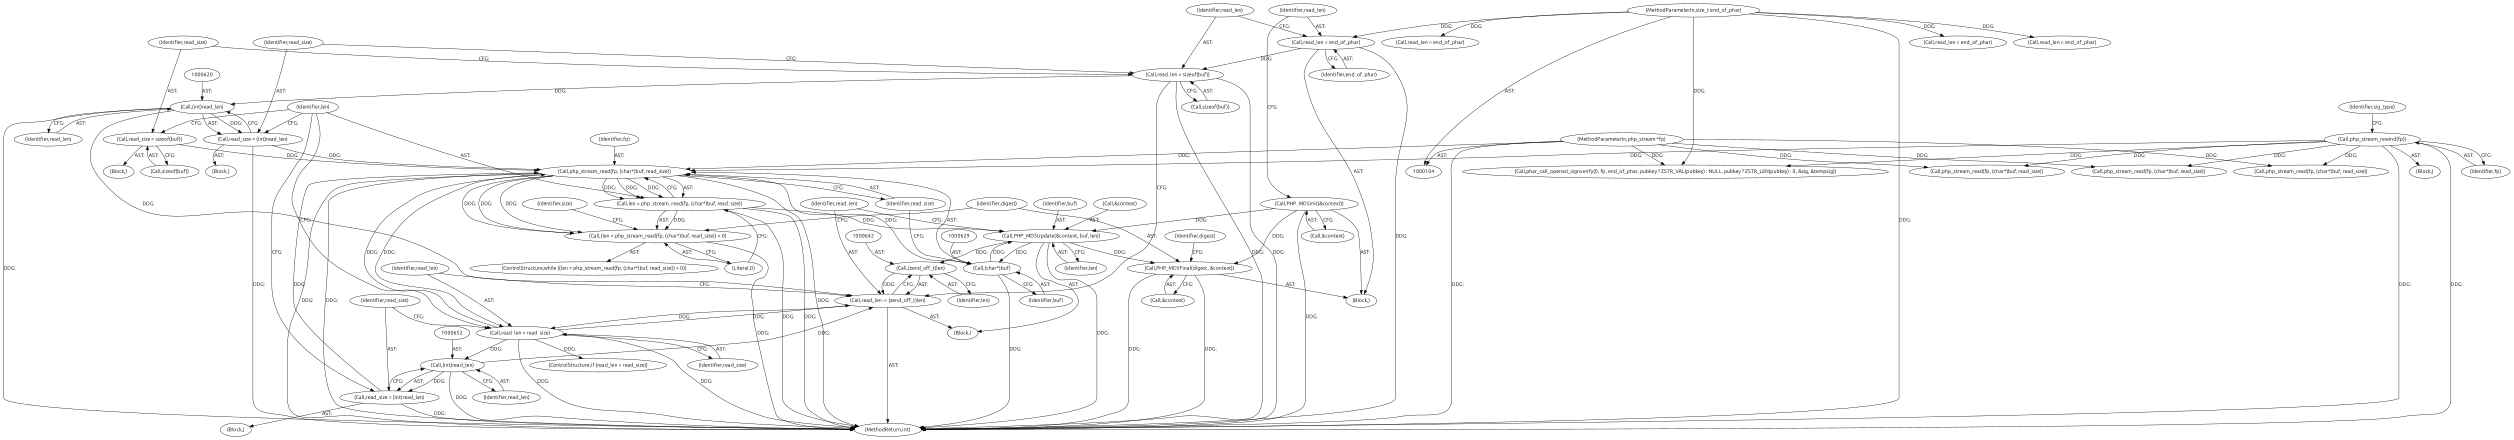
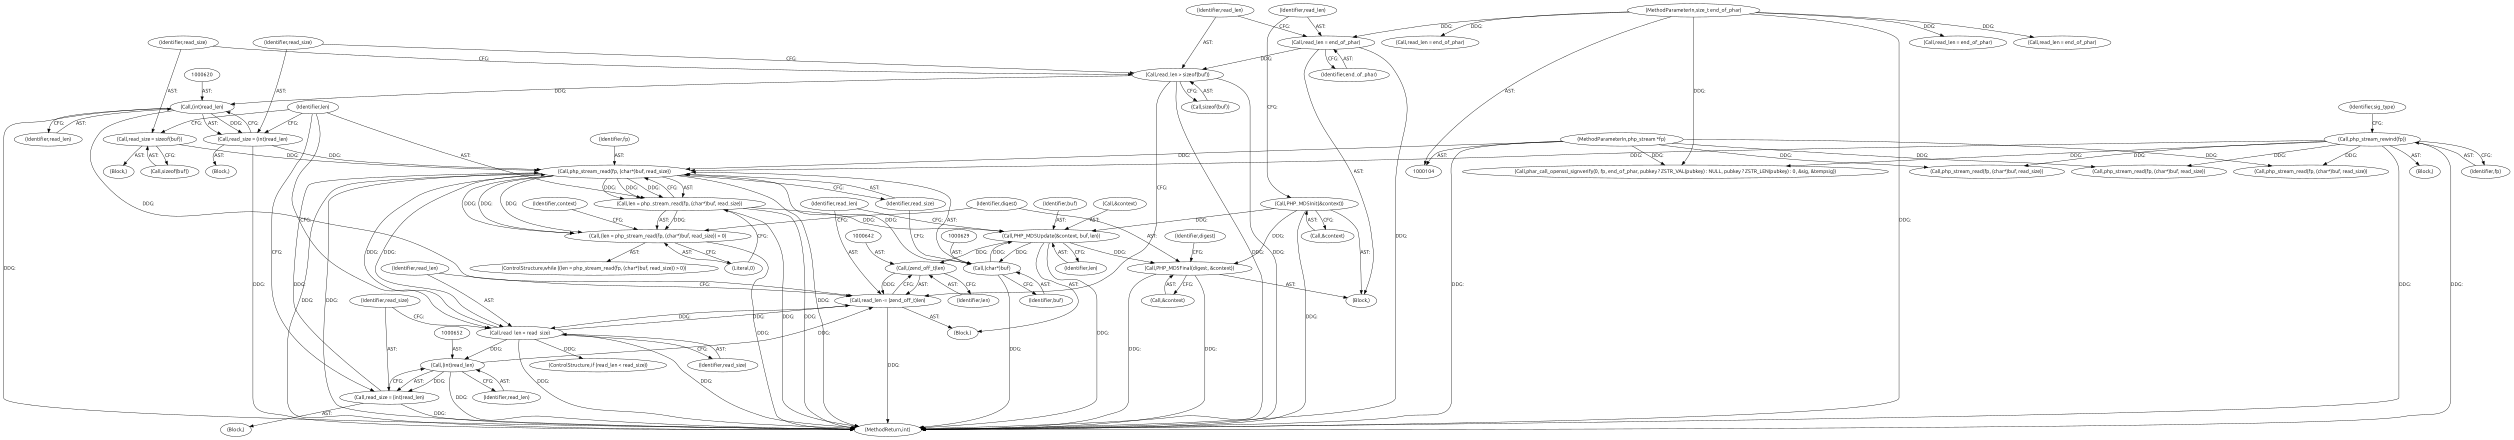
  digraph {
    fontname=Ubuntu
    node [fontname=Ubuntu]
    edge [fontname=Ubuntu]
    n1 [label="(Call,php_stream_read(fp, (char*)buf, read_size))"]
    n2 [label="(Call,len = php_stream_read(fp, (char*)buf, read_size))"]
    n3 [label="(Call,read_len < read_size)"]
    n4 [label="(Call,(len = php_stream_read(fp, (char*)buf, read_size)) > 0)"]
    n5 [label="(Identifier,read_size)"]
    n6 [label="(MethodReturn,int)"]
    n7 [label="(Call,PHP_MD5Update(&context, buf, len))"]
    n8 [label="(Call,(int)read_len)"]
    n9 [label="(Call,read_len -= (zend_off_t)len)"]
    n10 [label="(Identifier,read_size)"]
    n11 [label="(ControlStructure,if (read_len < read_size))"]
    n12 [label="(ControlStructure,while ((len = php_stream_read(fp, (char*)buf, read_size)) > 0))"]
    n13 [label="(Literal,0)"]
    n14 [label="(Call,(char*)buf)"]
    n15 [label="(Call,php_stream_rewind(fp))"]
    n16 [label="(Call,php_stream_read(fp, (char*)buf, read_size))"]
    n17 [label="(Call,php_stream_read(fp, (char*)buf, read_size))"]
    n18 [label="(Identifier,fp)"]
    n19 [label="(Call,phar_call_openssl_signverify(0, fp, end_of_phar, pubkey ? ZSTR_VAL(pubkey) : NULL, pubkey ? ZSTR_LEN(pubkey) : 0, &sig, &tempsig))"]
    n20 [label="(Block,)"]
    n21 [label="(Call,php_stream_read(fp, (char*)buf, read_size))"]
    n22 [label="(MethodParameterIn,php_stream *fp)"]
    1000104
    n24 [label="(Identifier,buf)"]
    n25 [label="(Call,(zend_off_t)len)"]
    n26 [label="(Call,PHP_MD5Final(digest, &context))"]
    n27 [label="(Block,)"]
    n28 [label="(Identifier,len)"]
    n29 [label="(Identifier,len)"]
    n30 [label="(Block,)"]
    n31 [label="(Call,&context)"]
    n32 [label="(Call,PHP_MD5Init(&context))"]
    n33 [label="(Call,&context)"]
    n34 [label="(Call,read_size = (int)read_len)"]
    n35 [label="(Block,)"]
    n36 [label="(Identifier,read_len)"]
    n37 [label="(Call,read_len > sizeof(buf))"]
    n38 [label="(Call,(int)read_len)"]
    n39 [label="(Call,sizeof(buf))"]
    n40 [label="(Call,read_size = (int)read_len)"]
    n41 [label="(Identifier,read_len)"]
    n42 [label="(Call,read_len = end_of_phar)"]
    n43 [label="(Identifier,end_of_phar)"]
    n44 [label="(MethodParameterIn,size_t end_of_phar)"]
    n45 [label="(Call,read_len = end_of_phar)"]
    n46 [label="(Call,read_len = end_of_phar)"]
    n47 [label="(Call,read_len = end_of_phar)"]
    n48 [label="(Block,)"]
    n49 [label="(Call,read_size = sizeof(buf))"]
    n50 [label="(Block,)"]
    n51 [label="(Call,sizeof(buf))"]
    n52 [label="(Identifier,buf)"]
    n53 [label="(Identifier,read_len)"]
    n54 [label="(Identifier,sig_type)"]
    n55 [label="(Identifier,read_len)"]
    n56 [label="(Identifier,fp)"]
    n57 [label="(Identifier,read_size)"]
    n58 [label="(Identifier,digest)"]
-   n59 [label="(Identifier,size)"]
+   n59 [label="(Identifier,context)"]
    n60 [label="(Identifier,read_size)"]
    n61 [label="(Call,&context)"]
    n62 [label="(Identifier,digest)"]
    n63 [label="(Identifier,len)"]
    n64 [label="(Identifier,read_size)"]
    n65 [label="(Identifier,read_len)"]
    n66 [label="(Identifier,read_len)"]
    1000629
    1000652
    1000642
    1000620
    n1 -> n2 [label="AST: "]
    n1 -> n2 [label="DDG: "]
    n1 -> n2 [label="DDG: "]
    n1 -> n2 [label="DDG: "]
    n1 -> n3 [label="DDG: "]
    n1 -> n4 [label="DDG: "]
    n1 -> n4 [label="DDG: "]
    n1 -> n4 [label="DDG: "]
    n1 -> n5 [label="CFG: "]
    n1 -> n6 [label="DDG: "]
    n1 -> n6 [label="DDG: "]
    n1 -> n6 [label="DDG: "]
    n2 -> n1 [label="CFG: "]
    n2 -> n4 [label="AST: "]
    n2 -> n4 [label="DDG: "]
    n2 -> n6 [label="DDG: "]
    n2 -> n6 [label="DDG: "]
    n2 -> n7 [label="DDG: "]
    n3 -> n1 [label="DDG: "]
    n3 -> n6 [label="DDG: "]
    n3 -> n6 [label="DDG: "]
    n3 -> n8 [label="DDG: "]
    n3 -> n9 [label="DDG: "]
    n3 -> n10 [label="CFG: "]
    n3 -> n11 [label="DDG: "]
    n4 -> n6 [label="DDG: "]
    n4 -> n12 [label="AST: "]
    n4 -> n13 [label="CFG: "]
    n5 -> n1 [label="AST: "]
    n5 -> n14 [label="CFG: "]
    n7 -> n6 [label="DDG: "]
    n7 -> n14 [label="DDG: "]
    n7 -> n25 [label="DDG: "]
    n7 -> n26 [label="DDG: "]
    n7 -> n27 [label="AST: "]
    n7 -> n28 [label="CFG: "]
    n8 -> n6 [label="DDG: "]
    n8 -> n9 [label="DDG: "]
    n8 -> n34 [label="AST: "]
    n8 -> n34 [label="DDG: "]
    n8 -> n36 [label="CFG: "]
    n9 -> n3 [label="DDG: "]
-   n9 -> n6 [label="AST: "]
+   n9 -> n6 [label="DDG: "]
    n9 -> n25 [label="CFG: "]
    n9 -> n27 [label="AST: "]
    n10 -> n3 [label="AST: "]
    n13 -> n2 [label="CFG: "]
    n13 -> n4 [label="AST: "]
    n14 -> n1 [label="AST: "]
    n14 -> n1 [label="DDG: "]
    n14 -> n6 [label="DDG: "]
    n14 -> n7 [label="DDG: "]
    n14 -> n24 [label="CFG: "]
    n15 -> n1 [label="DDG: "]
    n15 -> n6 [label="DDG: "]
    n15 -> n6 [label="DDG: "]
    n15 -> n16 [label="DDG: "]
    n15 -> n17 [label="DDG: "]
    n15 -> n18 [label="CFG: "]
    n15 -> n19 [label="DDG: "]
    n15 -> n20 [label="AST: "]
    n15 -> n21 [label="DDG: "]
    n18 -> n15 [label="AST: "]
    n22 -> n1 [label="DDG: "]
    n22 -> n6 [label="DDG: "]
    n22 -> n16 [label="DDG: "]
    n22 -> n17 [label="DDG: "]
    n22 -> n19 [label="DDG: "]
    n22 -> n21 [label="DDG: "]
    n22 -> 1000104 [label="AST: "]
    n24 -> n14 [label="AST: "]
    n25 -> n9 [label="AST: "]
    n25 -> n9 [label="DDG: "]
    n25 -> n29 [label="CFG: "]
    n26 -> n6 [label="DDG: "]
    n26 -> n6 [label="DDG: "]
    n26 -> n30 [label="AST: "]
    n26 -> n31 [label="CFG: "]
    n28 -> n7 [label="AST: "]
    n29 -> n25 [label="AST: "]
    n31 -> n26 [label="AST: "]
    n32 -> n6 [label="DDG: "]
    n32 -> n7 [label="DDG: "]
    n32 -> n26 [label="DDG: "]
    n32 -> n30 [label="AST: "]
    n32 -> n33 [label="CFG: "]
    n33 -> n32 [label="AST: "]
    n34 -> n1 [label="DDG: "]
    n34 -> n6 [label="DDG: "]
    n34 -> n8 [label="CFG: "]
    n34 -> n35 [label="AST: "]
    n36 -> n8 [label="AST: "]
    n37 -> n6 [label="DDG: "]
    n37 -> n6 [label="DDG: "]
    n37 -> n9 [label="CFG: "]
    n37 -> n38 [label="DDG: "]
    n37 -> n39 [label="CFG: "]
    n38 -> n6 [label="DDG: "]
    n38 -> n9 [label="DDG: "]
    n38 -> n40 [label="AST: "]
    n38 -> n40 [label="DDG: "]
    n38 -> n41 [label="CFG: "]
    n39 -> n37 [label="AST: "]
    n40 -> n1 [label="DDG: "]
    n40 -> n6 [label="DDG: "]
    n40 -> n38 [label="CFG: "]
    n40 -> n48 [label="AST: "]
    n41 -> n38 [label="AST: "]
    n42 -> n6 [label="DDG: "]
    n42 -> n30 [label="AST: "]
    n42 -> n37 [label="DDG: "]
    n42 -> n43 [label="CFG: "]
    n43 -> n42 [label="AST: "]
    n44 -> n6 [label="DDG: "]
    n44 -> n19 [label="DDG: "]
    n44 -> 1000104 [label="AST: "]
    n44 -> n42 [label="DDG: "]
    n44 -> n45 [label="DDG: "]
    n44 -> n46 [label="DDG: "]
    n44 -> n47 [label="DDG: "]
    n49 -> n1 [label="DDG: "]
    n49 -> n50 [label="AST: "]
    n49 -> n51 [label="CFG: "]
    n51 -> n49 [label="AST: "]
    n52 -> n7 [label="AST: "]
    n53 -> n3 [label="AST: "]
    n53 -> n9 [label="CFG: "]
    n54 -> n15 [label="CFG: "]
    n55 -> n32 [label="CFG: "]
    n55 -> n42 [label="AST: "]
    n56 -> n1 [label="AST: "]
    n57 -> n37 [label="CFG: "]
    n57 -> n40 [label="AST: "]
    n58 -> n26 [label="CFG: "]
    n59 -> n4 [label="CFG: "]
    n60 -> n3 [label="CFG: "]
    n60 -> n34 [label="AST: "]
    n61 -> n7 [label="AST: "]
    n62 -> n4 [label="CFG: "]
    n62 -> n26 [label="AST: "]
    n63 -> n2 [label="AST: "]
    n63 -> n3 [label="CFG: "]
    n63 -> n34 [label="CFG: "]
    n63 -> n40 [label="CFG: "]
    n63 -> n49 [label="CFG: "]
    n64 -> n37 [label="CFG: "]
    n64 -> n49 [label="AST: "]
    n65 -> n7 [label="CFG: "]
    n65 -> n9 [label="AST: "]
    n66 -> n37 [label="AST: "]
    n66 -> n42 [label="CFG: "]
    1000629 -> n14 [label="AST: "]
    1000652 -> n8 [label="AST: "]
    1000642 -> n25 [label="AST: "]
    1000620 -> n38 [label="AST: "]
  }
